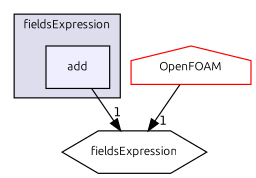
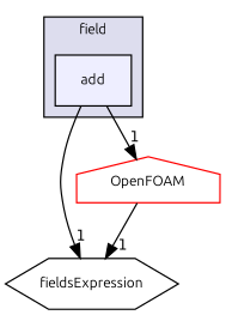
  digraph {
    compound=true
    fontname=Ubuntu
    node [fontname=Ubuntu fontsize=10]
    edge [fontname=Ubuntu headlabel=1 labeldistance=1.5 labelfontname=Helvetica labelfontsize=10]
    n1 [fillcolor="#eeeeff" label=add pencolor=black shape=box style=filled]
    n2 [label=fieldsExpression shape=hexagon]
    n3 [color=red label=OpenFOAM shape=house]
    subgraph cluster_1 {
      bgcolor="#ddddee"
      fontsize=10
-     label=fieldsExpression
+     label=field
      pencolor=black
      n1
    }
    n1 -> n2
+   n1 -> n3
    n3 -> n2
  }
